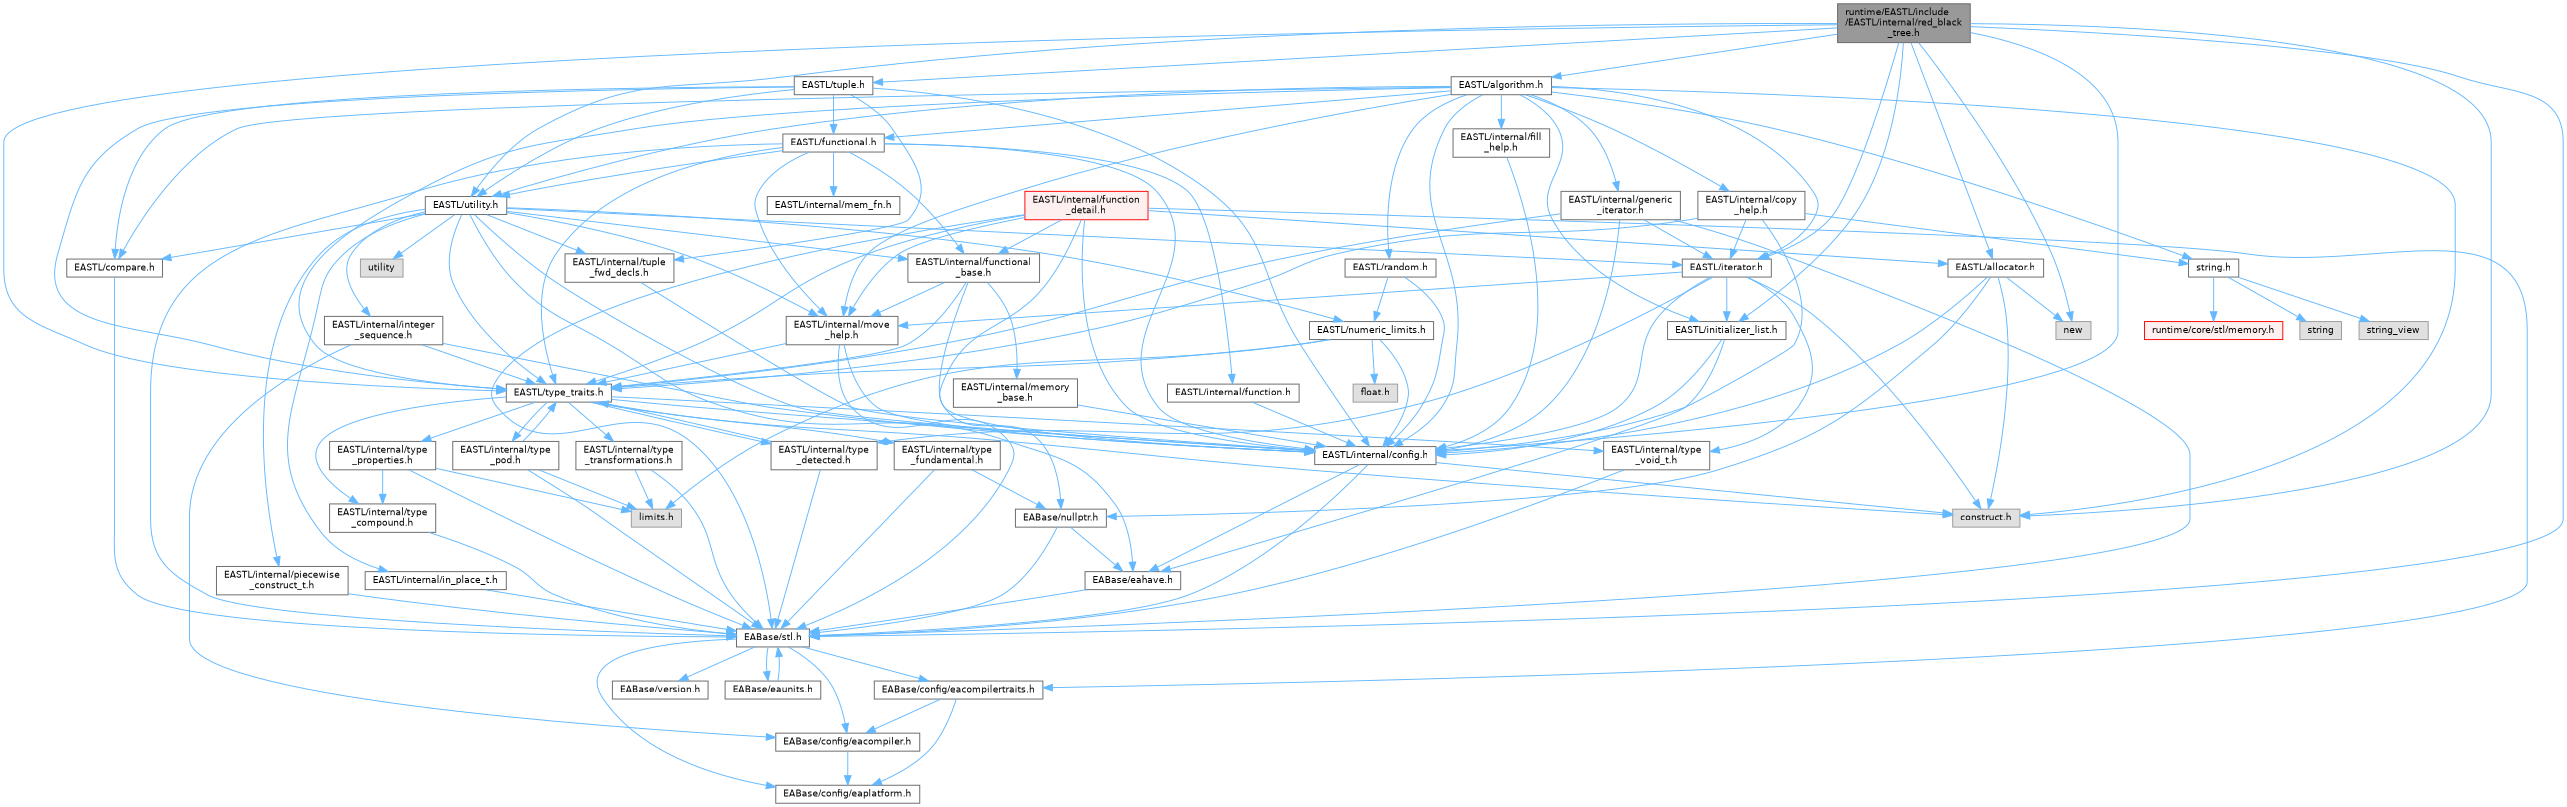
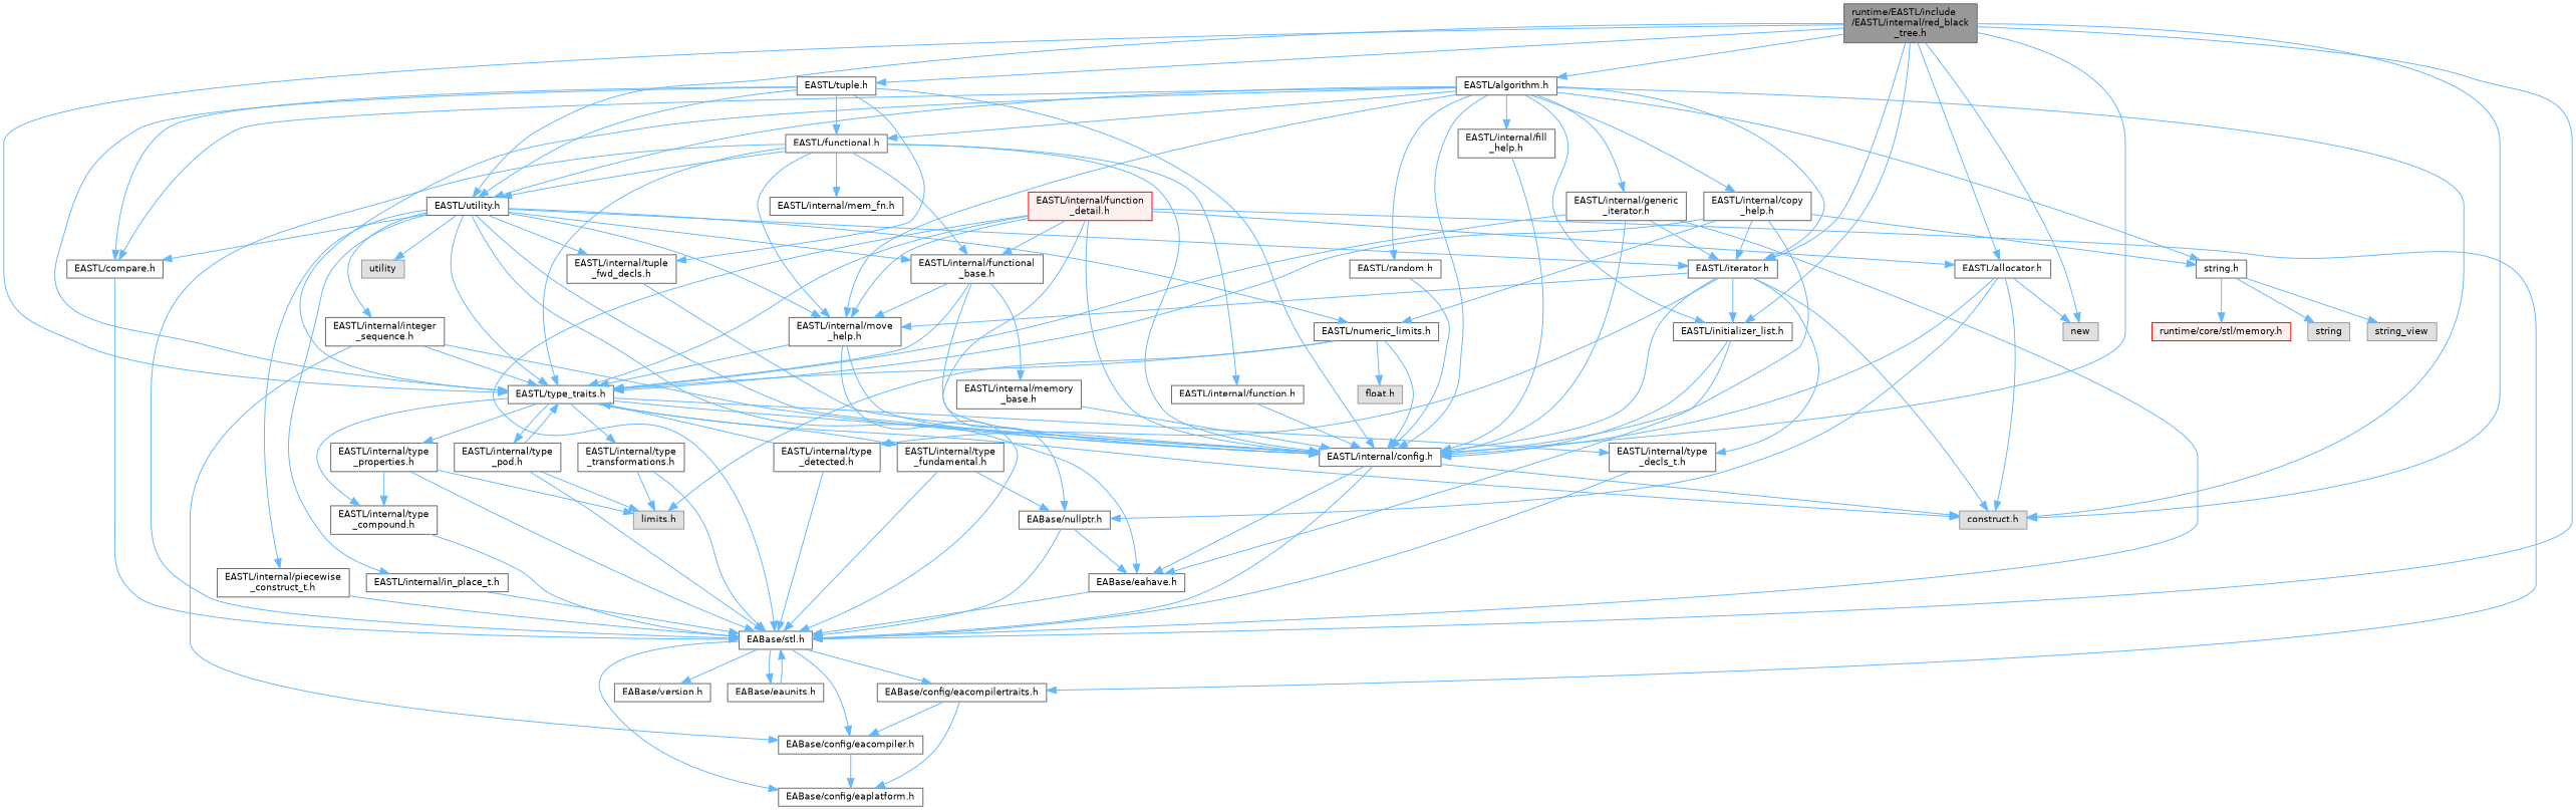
  digraph {
    node [color=grey40 fillcolor=white fontname=Helvetica fontsize=10 shape=box style=filled]
    edge [color=steelblue1 fontname=Helvetica fontsize=10 labelfontname=Helvetica labelfontsize=10 style=solid]
    n1 [color=gray40 fillcolor=grey60 fontcolor=black height=0.2 label="runtime/EASTL/include\l/EASTL/internal/red_black\l_tree.h" width=0.4]
    n2 [height=0.2 label="EABase/stl.h" width=0.4]
    n3 [height=0.2 label="EASTL/internal/config.h" width=0.4]
    n4 [color=grey60 fillcolor="#E0E0E0" height=0.2 label="construct.h" width=0.4]
    n5 [height=0.2 label="EASTL/type_traits.h" width=0.4]
    n6 [height=0.2 label="EASTL/allocator.h" width=0.4]
    n7 [color=grey60 fillcolor="#E0E0E0" height=0.2 label=new width=0.4]
    n8 [height=0.2 label="EASTL/iterator.h" width=0.4]
    n9 [height=0.2 label="EASTL/initializer_list.h" width=0.4]
    n10 [height=0.2 label="EASTL/utility.h" width=0.4]
    n11 [height=0.2 label="EASTL/algorithm.h" width=0.4]
    n12 [height=0.2 label="EASTL/tuple.h" width=0.4]
    n13 [height=0.2 label="EABase/config/eacompiler.h" width=0.4]
    n14 [height=0.2 label="EABase/config/eaplatform.h" width=0.4]
    n15 [height=0.2 label="EABase/config/eacompilertraits.h" width=0.4]
    n16 [height=0.2 label="EABase/version.h" width=0.4]
    n17 [height=0.2 label="EABase/eaunits.h" width=0.4]
    n18 [height=0.2 label="EABase/eahave.h" width=0.4]
    n19 [height=0.2 label="EASTL/internal/type\l_fundamental.h" width=0.4]
    n20 [height=0.2 label="EASTL/internal/type\l_transformations.h" width=0.4]
-   n21 [height=0.2 label="EASTL/internal/type\l_void_t.h" width=0.4]
+   n21 [height=0.2 label="EASTL/internal/type\l_decls_t.h" width=0.4]
    n22 [height=0.2 label="EASTL/internal/type\l_properties.h" width=0.4]
    n23 [height=0.2 label="EASTL/internal/type\l_compound.h" width=0.4]
    n24 [height=0.2 label="EASTL/internal/type\l_pod.h" width=0.4]
    n25 [height=0.2 label="EASTL/internal/type\l_detected.h" width=0.4]
    n26 [height=0.2 label="EABase/nullptr.h" width=0.4]
    n27 [height=0.2 label="EASTL/internal/move\l_help.h" width=0.4]
    n28 [height=0.2 label="EASTL/numeric_limits.h" width=0.4]
    n29 [height=0.2 label="EASTL/compare.h" width=0.4]
    n30 [height=0.2 label="EASTL/internal/functional\l_base.h" width=0.4]
    n31 [height=0.2 label="EASTL/internal/integer\l_sequence.h" width=0.4]
    n32 [height=0.2 label="EASTL/internal/tuple\l_fwd_decls.h" width=0.4]
    n33 [height=0.2 label="EASTL/internal/in_place_t.h" width=0.4]
    n34 [height=0.2 label="EASTL/internal/piecewise\l_construct_t.h" width=0.4]
    n35 [color=grey60 fillcolor="#E0E0E0" height=0.2 label=utility width=0.4]
    n36 [height=0.2 label="EASTL/internal/copy\l_help.h" width=0.4]
    n37 [height=0.2 label="string.h" width=0.4]
    n38 [height=0.2 label="EASTL/internal/fill\l_help.h" width=0.4]
    n39 [height=0.2 label="EASTL/functional.h" width=0.4]
    n40 [height=0.2 label="EASTL/internal/generic\l_iterator.h" width=0.4]
    n41 [height=0.2 label="EASTL/random.h" width=0.4]
    n42 [color=grey60 fillcolor="#E0E0E0" height=0.2 label="limits.h" width=0.4]
    n43 [color=grey60 fillcolor="#E0E0E0" height=0.2 label="float.h" width=0.4]
    n44 [height=0.2 label="EASTL/internal/memory\l_base.h" width=0.4]
    n45 [color=grey60 fillcolor="#E0E0E0" height=0.2 label=string width=0.4]
    n46 [color=grey60 fillcolor="#E0E0E0" height=0.2 label=string_view width=0.4]
    n47 [color=red fillcolor="#FFF0F0" height=0.2 label="runtime/core/stl/memory.h" width=0.4]
    n48 [height=0.2 label="EASTL/internal/mem_fn.h" width=0.4]
    n49 [height=0.2 label="EASTL/internal/function.h" width=0.4]
    n50 [color=red fillcolor="#FFF0F0" height=0.2 label="EASTL/internal/function\l_detail.h" width=0.4]
    n1 -> n2
    n1 -> n3
    n1 -> n4
    n1 -> n5
    n1 -> n6
    n1 -> n7
    n1 -> n8
    n1 -> n9
    n1 -> n10
    n1 -> n11
    n1 -> n12
    n2 -> n13
    n2 -> n14
    n2 -> n15
    n2 -> n16
    n2 -> n17
    n3 -> n2
    n3 -> n4
    n3 -> n18
    n5 -> n3
    n5 -> n4
    n5 -> n19
    n5 -> n20
    n5 -> n21
    n5 -> n22
    n5 -> n23
    n5 -> n24
-   n5 -> n25
    n6 -> n3
    n6 -> n4
    n6 -> n7
    n6 -> n26
    n8 -> n3
    n8 -> n4
    n8 -> n9
    n8 -> n21
    n8 -> n25
    n8 -> n27
    n9 -> n3
    n9 -> n18
    n10 -> n3
    n10 -> n5
    n10 -> n8
    n10 -> n18
    n10 -> n27
    n10 -> n28
    n10 -> n29
    n10 -> n30
    n10 -> n31
    n10 -> n32
    n10 -> n33
    n10 -> n34
    n10 -> n35
    n11 -> n3
    n11 -> n4
    n11 -> n5
    n11 -> n8
    n11 -> n9
    n11 -> n10
    n11 -> n27
    n11 -> n29
    n11 -> n36
    n11 -> n37
    n11 -> n38
    n11 -> n39
    n11 -> n40
    n11 -> n41
    n12 -> n3
    n12 -> n5
    n12 -> n10
    n12 -> n29
    n12 -> n32
    n12 -> n39
    n13 -> n14
    n15 -> n13
    n15 -> n14
    n17 -> n2
    n18 -> n2
    n19 -> n2
    n19 -> n26
    n20 -> n2
    n20 -> n42
    n21 -> n2
    n22 -> n2
    n22 -> n23
    n22 -> n42
    n23 -> n2
    n24 -> n2
    n24 -> n5
    n24 -> n42
    n25 -> n2
    n25 -> n5
    n26 -> n2
    n26 -> n18
    n27 -> n2
    n27 -> n3
    n27 -> n5
    n28 -> n3
    n28 -> n5
    n28 -> n42
    n28 -> n43
    n29 -> n2
    n30 -> n3
    n30 -> n5
    n30 -> n27
    n30 -> n44
    n31 -> n3
    n31 -> n5
    n31 -> n13
    n32 -> n3
    n33 -> n2
    n34 -> n2
    n36 -> n3
    n36 -> n5
    n36 -> n8
    n36 -> n37
    n37 -> n45
    n37 -> n46
    n37 -> n47
    n38 -> n3
    n39 -> n2
    n39 -> n3
    n39 -> n5
    n39 -> n10
    n39 -> n27
    n39 -> n30
    n39 -> n48
    n39 -> n49
    n40 -> n2
    n40 -> n3
    n40 -> n5
    n40 -> n8
    n41 -> n3
-   n41 -> n28
+   n36 -> n28
    n44 -> n3
    n49 -> n3
    n50 -> n2
    n50 -> n3
    n50 -> n5
    n50 -> n6
    n50 -> n15
    n50 -> n26
    n50 -> n27
    n50 -> n30
  }
